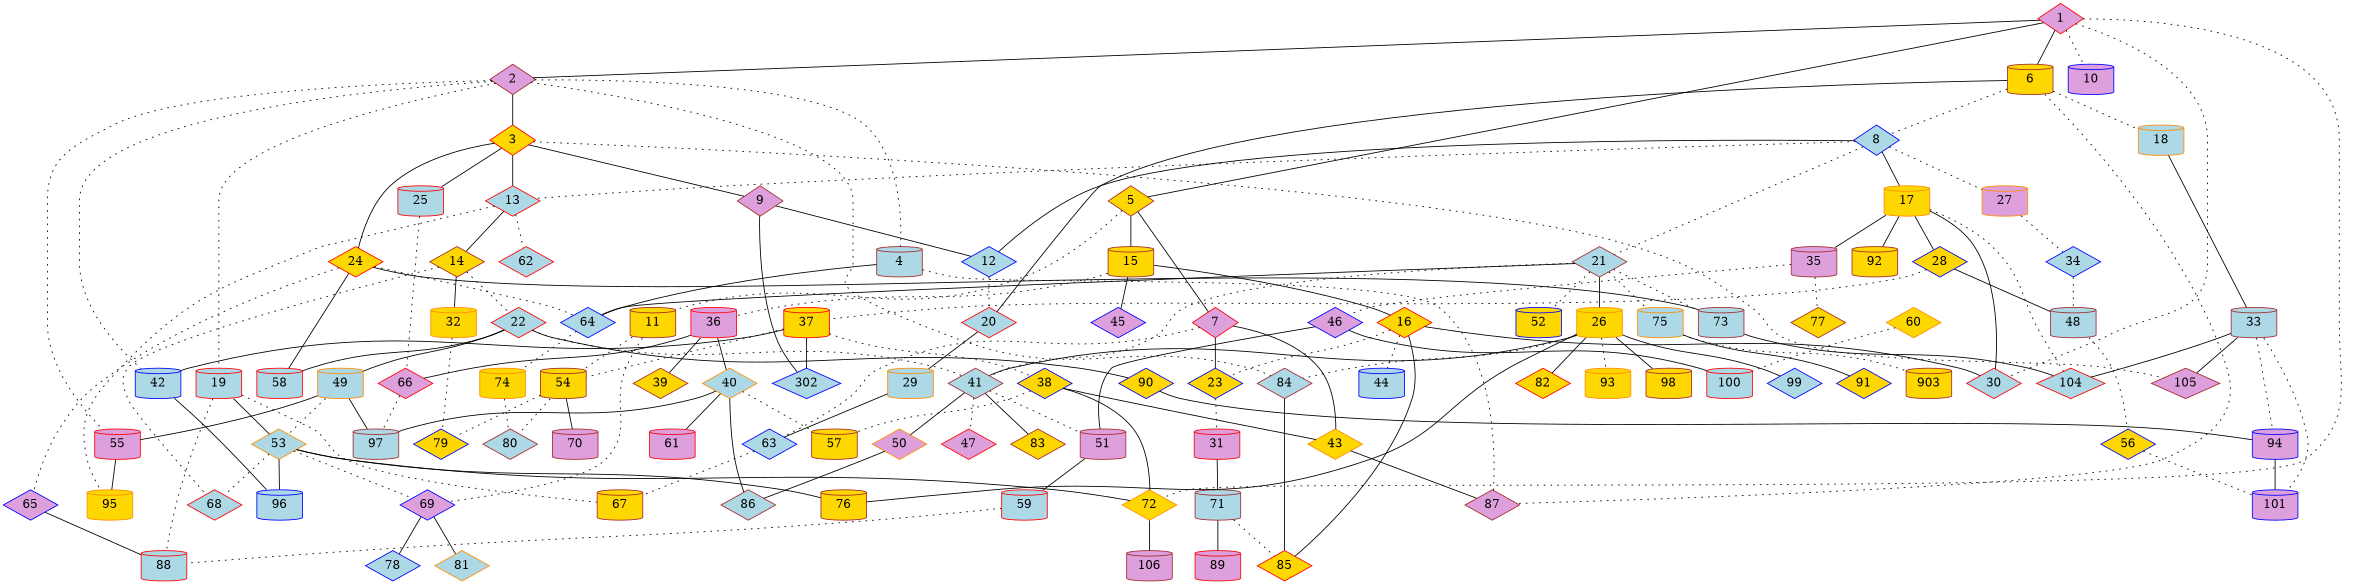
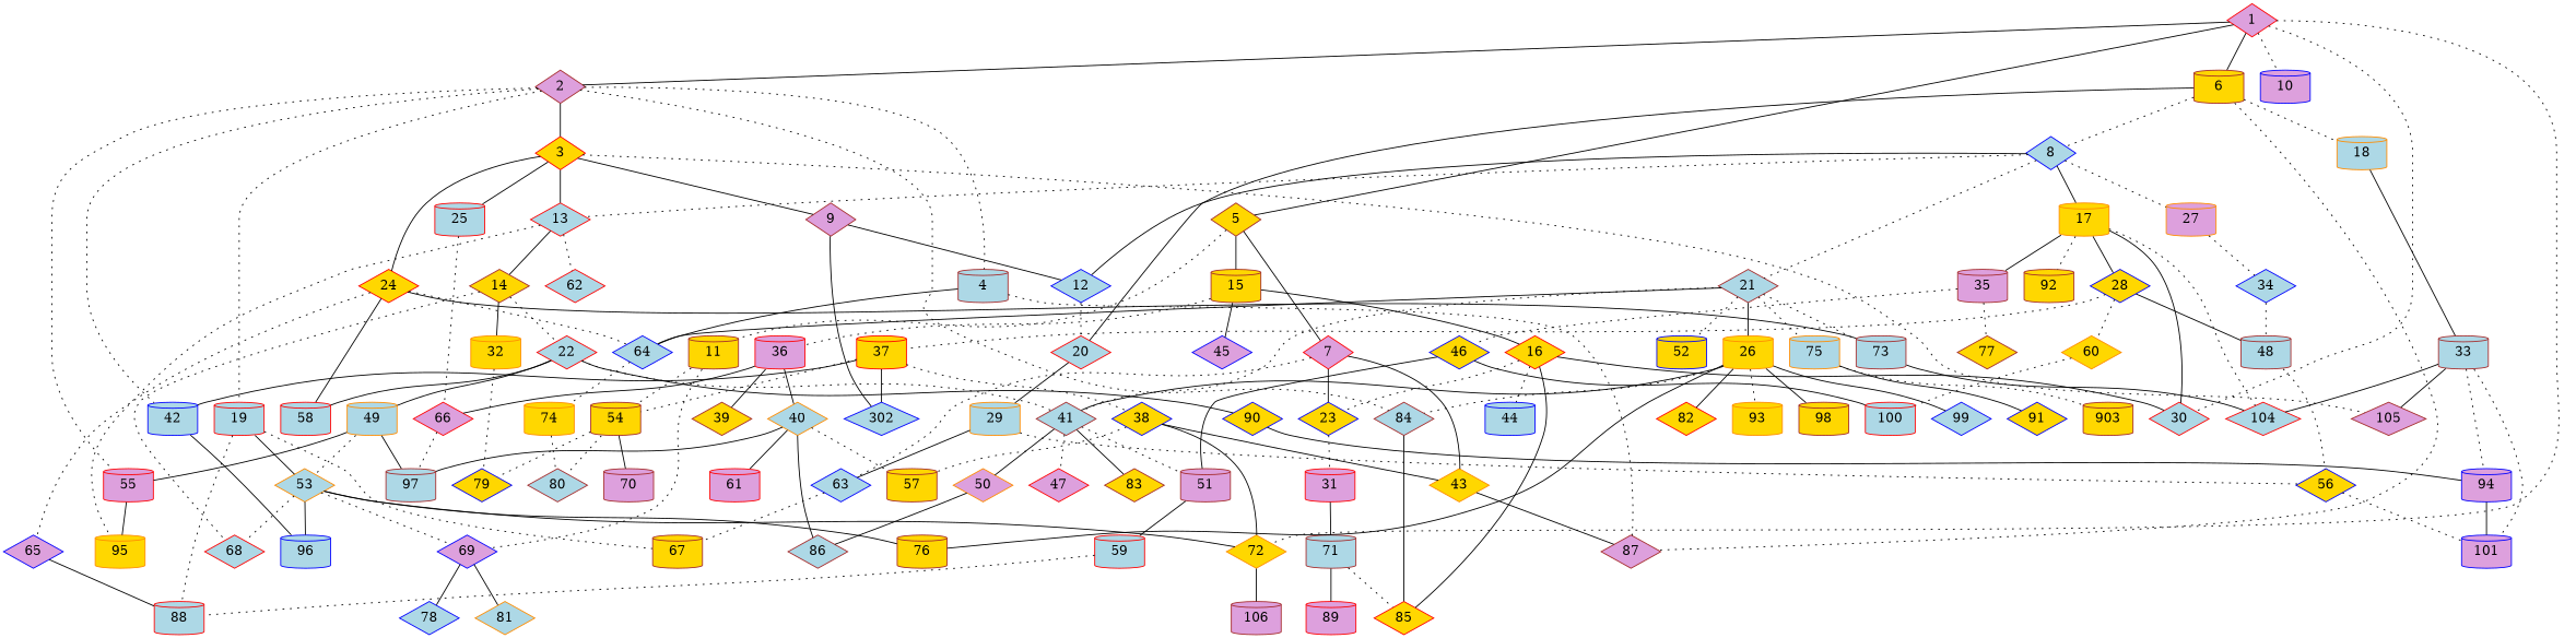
  graph {
    node [color=brown fillcolor=lightblue shape=diamond style=filled]
    edge [style=solid]
    1 [color=red fillcolor=plum]
    2 [fillcolor=plum]
    5 [fillcolor=gold]
    6 [fillcolor=gold shape=cylinder]
    10 [color=blue fillcolor=plum shape=cylinder]
    30 [color=red]
    72 [color=darkorange fillcolor=gold]
    3 [color=red fillcolor=gold]
    4 [shape=cylinder]
    19 [color=red shape=cylinder]
    42 [color=blue shape=cylinder]
    55 [color=red fillcolor=plum shape=cylinder]
    84
    7 [color=red fillcolor=plum]
    11 [fillcolor=gold shape=cylinder]
    15 [fillcolor=gold shape=cylinder]
    87 [fillcolor=plum]
    8 [color=blue]
    18 [color=darkorange shape=cylinder]
    20 [color=red]
    106 [fillcolor=plum shape=cylinder]
    9 [fillcolor=plum]
    13 [color=red]
    24 [color=red fillcolor=gold]
    25 [color=red shape=cylinder]
    105 [fillcolor=plum]
    64 [color=blue]
    53 [color=darkorange]
    67 [fillcolor=gold shape=cylinder]
    88 [color=red shape=cylinder]
    96 [color=blue shape=cylinder]
    95 [color=darkorange fillcolor=gold shape=cylinder]
    85 [color=red fillcolor=gold]
    12 [color=blue]
    n35 [color=blue label=302]
    14 [fillcolor=gold]
    62 [color=red]
    73 [shape=cylinder]
    58 [color=red shape=cylinder]
    65 [color=blue fillcolor=plum]
    66 [color=red fillcolor=plum]
    74 [color=darkorange fillcolor=gold shape=cylinder]
    23 [color=blue fillcolor=gold]
    43 [color=darkorange fillcolor=gold]
    63 [color=blue]
    54 [fillcolor=gold shape=cylinder]
    69 [color=blue fillcolor=plum]
    16 [color=red fillcolor=gold]
    36 [color=red fillcolor=plum shape=cylinder]
    45 [color=blue fillcolor=plum]
    17 [color=darkorange fillcolor=gold shape=cylinder]
    21
    27 [color=darkorange fillcolor=plum shape=cylinder]
    33 [shape=cylinder]
    29 [color=darkorange shape=cylinder]
    31 [color=red fillcolor=plum shape=cylinder]
    22 [color=red]
    32 [color=darkorange fillcolor=gold shape=cylinder]
    68 [color=red]
    28 [color=blue fillcolor=gold]
    35 [fillcolor=plum shape=cylinder]
    92 [fillcolor=gold shape=cylinder]
    104 [color=red]
    26 [color=darkorange fillcolor=gold shape=cylinder]
    41
    52 [color=blue fillcolor=gold shape=cylinder]
    75 [color=darkorange shape=cylinder]
    34 [color=blue]
    79 [color=blue fillcolor=gold]
    70 [fillcolor=plum shape=cylinder]
    80
    78 [color=blue]
    81 [color=darkorange]
    49 [color=darkorange shape=cylinder]
    90 [color=blue fillcolor=gold]
    44 [color=blue shape=cylinder]
    39 [fillcolor=gold]
    40 [color=darkorange]
    37 [color=red fillcolor=gold shape=cylinder]
    48 [shape=cylinder]
    60 [color=darkorange fillcolor=gold]
-   46 [color=blue fillcolor=plum]
+   46 [color=blue fillcolor=gold]
    77 [fillcolor=gold]
    94 [color=blue fillcolor=plum shape=cylinder]
    101 [color=blue fillcolor=plum shape=cylinder]
    76 [fillcolor=gold shape=cylinder]
    56 [color=blue fillcolor=gold]
    82 [color=red fillcolor=gold]
    93 [color=darkorange fillcolor=gold shape=cylinder]
    98 [fillcolor=gold shape=cylinder]
    99 [color=blue]
    47 [color=red fillcolor=plum]
    50 [color=darkorange fillcolor=plum]
    51 [fillcolor=plum shape=cylinder]
    83 [fillcolor=gold]
    91 [color=blue fillcolor=gold]
    n97 [fillcolor=gold label=903 shape=cylinder]
    97 [shape=cylinder]
    71 [shape=cylinder]
    38 [color=blue fillcolor=gold]
    100 [color=red shape=cylinder]
    89 [color=red fillcolor=plum shape=cylinder]
    57 [fillcolor=gold shape=cylinder]
    61 [color=red fillcolor=plum shape=cylinder]
    86
    59 [color=red shape=cylinder]
    1 -- 2
    1 -- 5
    1 -- 6
    1 -- 10 [style=dotted]
    1 -- 30 [style=dotted]
    1 -- 72 [style=dotted]
    2 -- 3
    2 -- 4 [style=dotted]
    2 -- 19 [style=dotted]
    2 -- 42 [style=dotted]
    2 -- 55 [style=dotted]
    2 -- 84 [style=dotted]
    5 -- 7
    5 -- 11 [style=dotted]
    5 -- 15
    6 -- 87 [style=dotted]
    6 -- 8 [style=dotted]
    6 -- 18 [style=dotted]
    6 -- 20
    72 -- 106
    3 -- 9
    3 -- 13
    3 -- 24
    3 -- 25
    3 -- 105 [style=dotted]
    4 -- 87 [style=dotted]
    4 -- 64
    19 -- 53
    19 -- 67 [style=dotted]
    19 -- 88 [style=dotted]
    42 -- 96
    55 -- 95
    84 -- 85
    7 -- 23
    7 -- 43
    7 -- 63 [style=dotted]
    11 -- 54 [style=dotted]
    11 -- 69 [style=dotted]
    15 -- 16
    15 -- 36 [style=dotted]
    15 -- 45
    8 -- 13 [style=dotted]
    8 -- 12
    8 -- 17
    8 -- 21 [style=dotted]
    8 -- 27 [style=dotted]
    18 -- 33
    20 -- 29
    9 -- 12
    9 -- n35
    13 -- 95 [style=dotted]
    13 -- 14
    13 -- 62 [style=dotted]
    24 -- 64 [style=dotted]
    24 -- 73
    24 -- 58
    24 -- 65 [style=dotted]
    25 -- 66 [style=dotted]
    64 -- 74 [style=dotted]
    53 -- 72
    53 -- 96
    53 -- 69 [style=dotted]
    53 -- 68 [style=dotted]
    53 -- 76
    12 -- 20 [style=dotted]
    14 -- 22 [style=dotted]
    14 -- 32
    14 -- 68 [style=dotted]
    73 -- 104
    65 -- 88
    66 -- 97 [style=dotted]
    74 -- 80 [style=dotted]
    23 -- 31 [style=dotted]
    43 -- 87
    63 -- 67 [style=dotted]
    54 -- 79 [style=dotted]
    54 -- 70
    54 -- 80 [style=dotted]
    69 -- 78
    69 -- 81
    16 -- 30
    16 -- 85
    16 -- 23 [style=dotted]
    16 -- 44 [style=dotted]
    36 -- 66
    36 -- 39
    36 -- 40
    17 -- 30
    17 -- 28
    17 -- 35
-   17 -- 92
+   17 -- 92 [style=dotted]
    17 -- 104 [style=dotted]
    21 -- 64
    21 -- 73 [style=dotted]
    21 -- 26
    21 -- 41 [style=dotted]
    21 -- 52 [style=dotted]
    21 -- 75 [style=dotted]
    27 -- 34 [style=dotted]
    33 -- 105
    33 -- 104
    33 -- 94 [style=dotted]
    33 -- 101 [style=dotted]
    29 -- 63
+   29 -- 56 [style=dotted]
    31 -- 71
    22 -- 58
    22 -- 41 [style=dotted]
    22 -- 49
    22 -- 90
    32 -- 79 [style=dotted]
    28 -- 37 [style=dotted]
    28 -- 48
+   28 -- 60 [style=dotted]
    35 -- 46 [style=dotted]
    35 -- 77 [style=dotted]
    26 -- 84 [style=dotted]
    26 -- 41
    26 -- 76
    26 -- 82
    26 -- 93 [style=dotted]
    26 -- 98
    26 -- 99
    41 -- 47 [style=dotted]
    41 -- 50
    41 -- 51 [style=dotted]
    41 -- 83
    75 -- 91
    75 -- n97 [style=dotted]
    34 -- 48 [style=dotted]
    49 -- 55
    49 -- 53 [style=dotted]
    49 -- 97
    90 -- 94
    40 -- 97
    40 -- 57 [style=dotted]
    40 -- 61
    40 -- 86
    37 -- 42
    37 -- n35
    37 -- 54 [style=dotted]
    37 -- 38 [style=dotted]
    48 -- 56 [style=dotted]
    60 -- 100 [style=dotted]
    46 -- 51
    46 -- 100
    94 -- 101
    56 -- 101 [style=dotted]
    50 -- 86
    51 -- 59
    71 -- 85 [style=dotted]
    71 -- 89
    38 -- 72
    38 -- 43
    38 -- 57 [style=dotted]
    59 -- 88 [style=dotted]
  }
